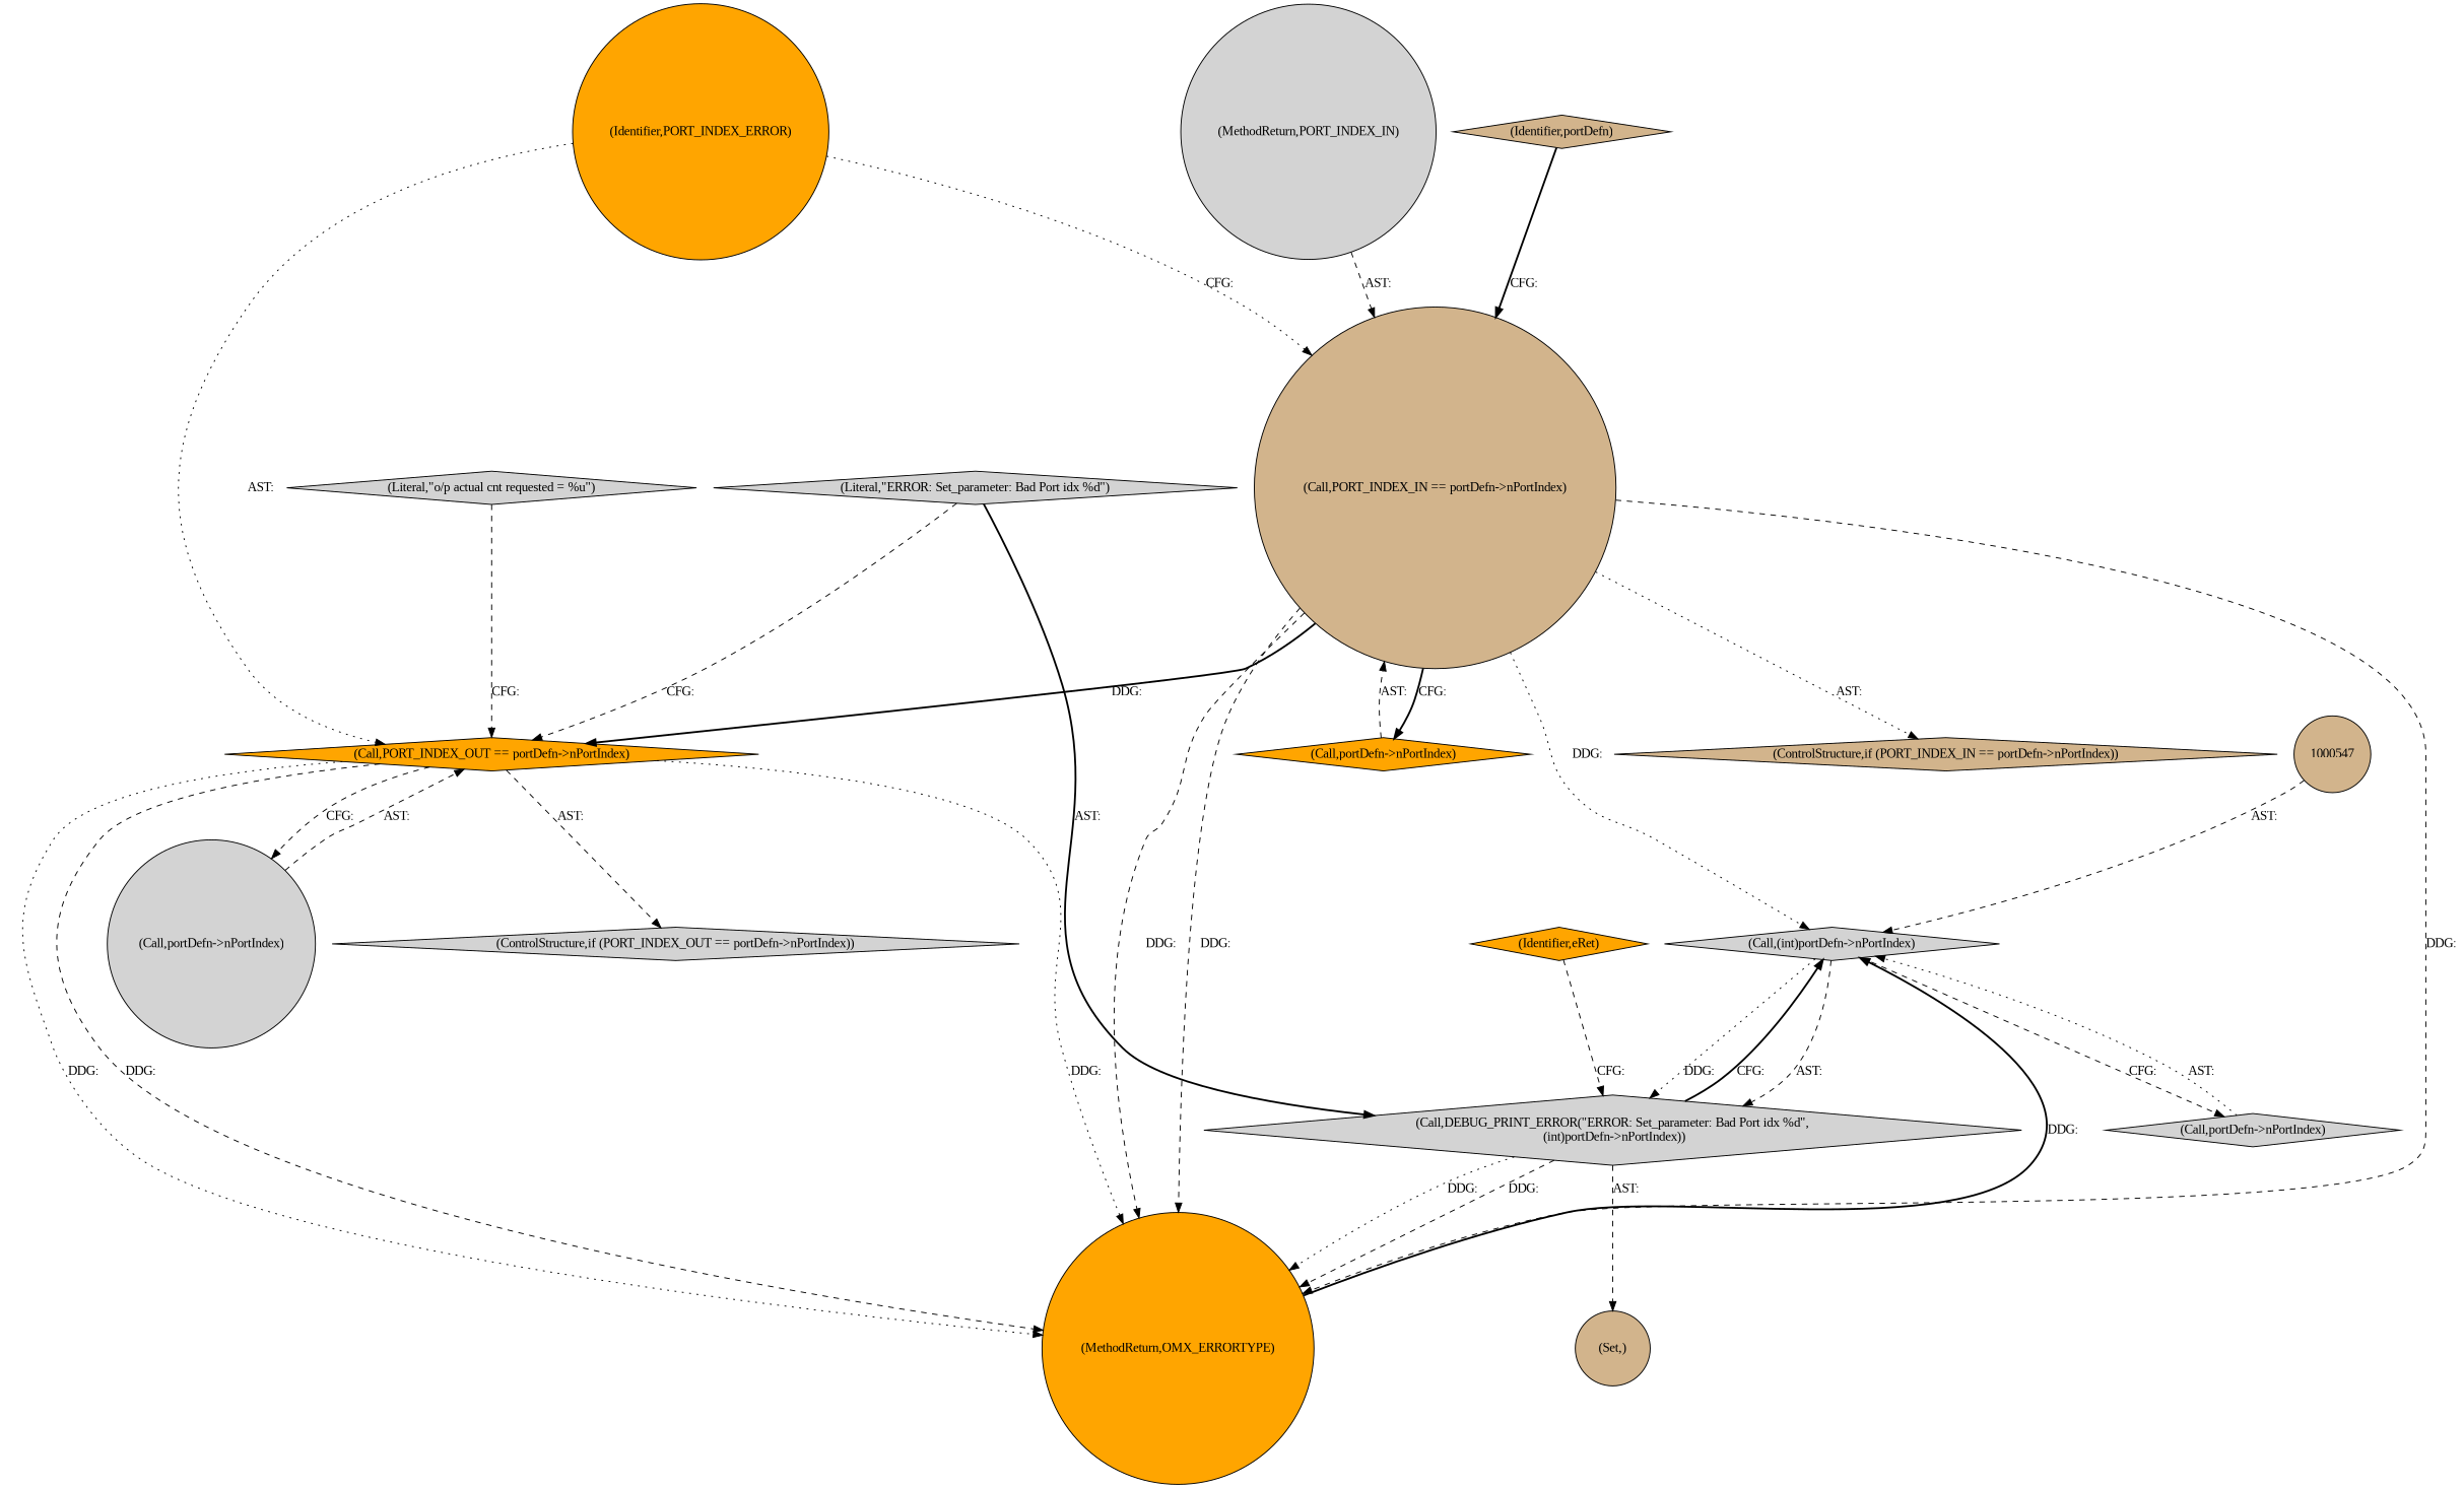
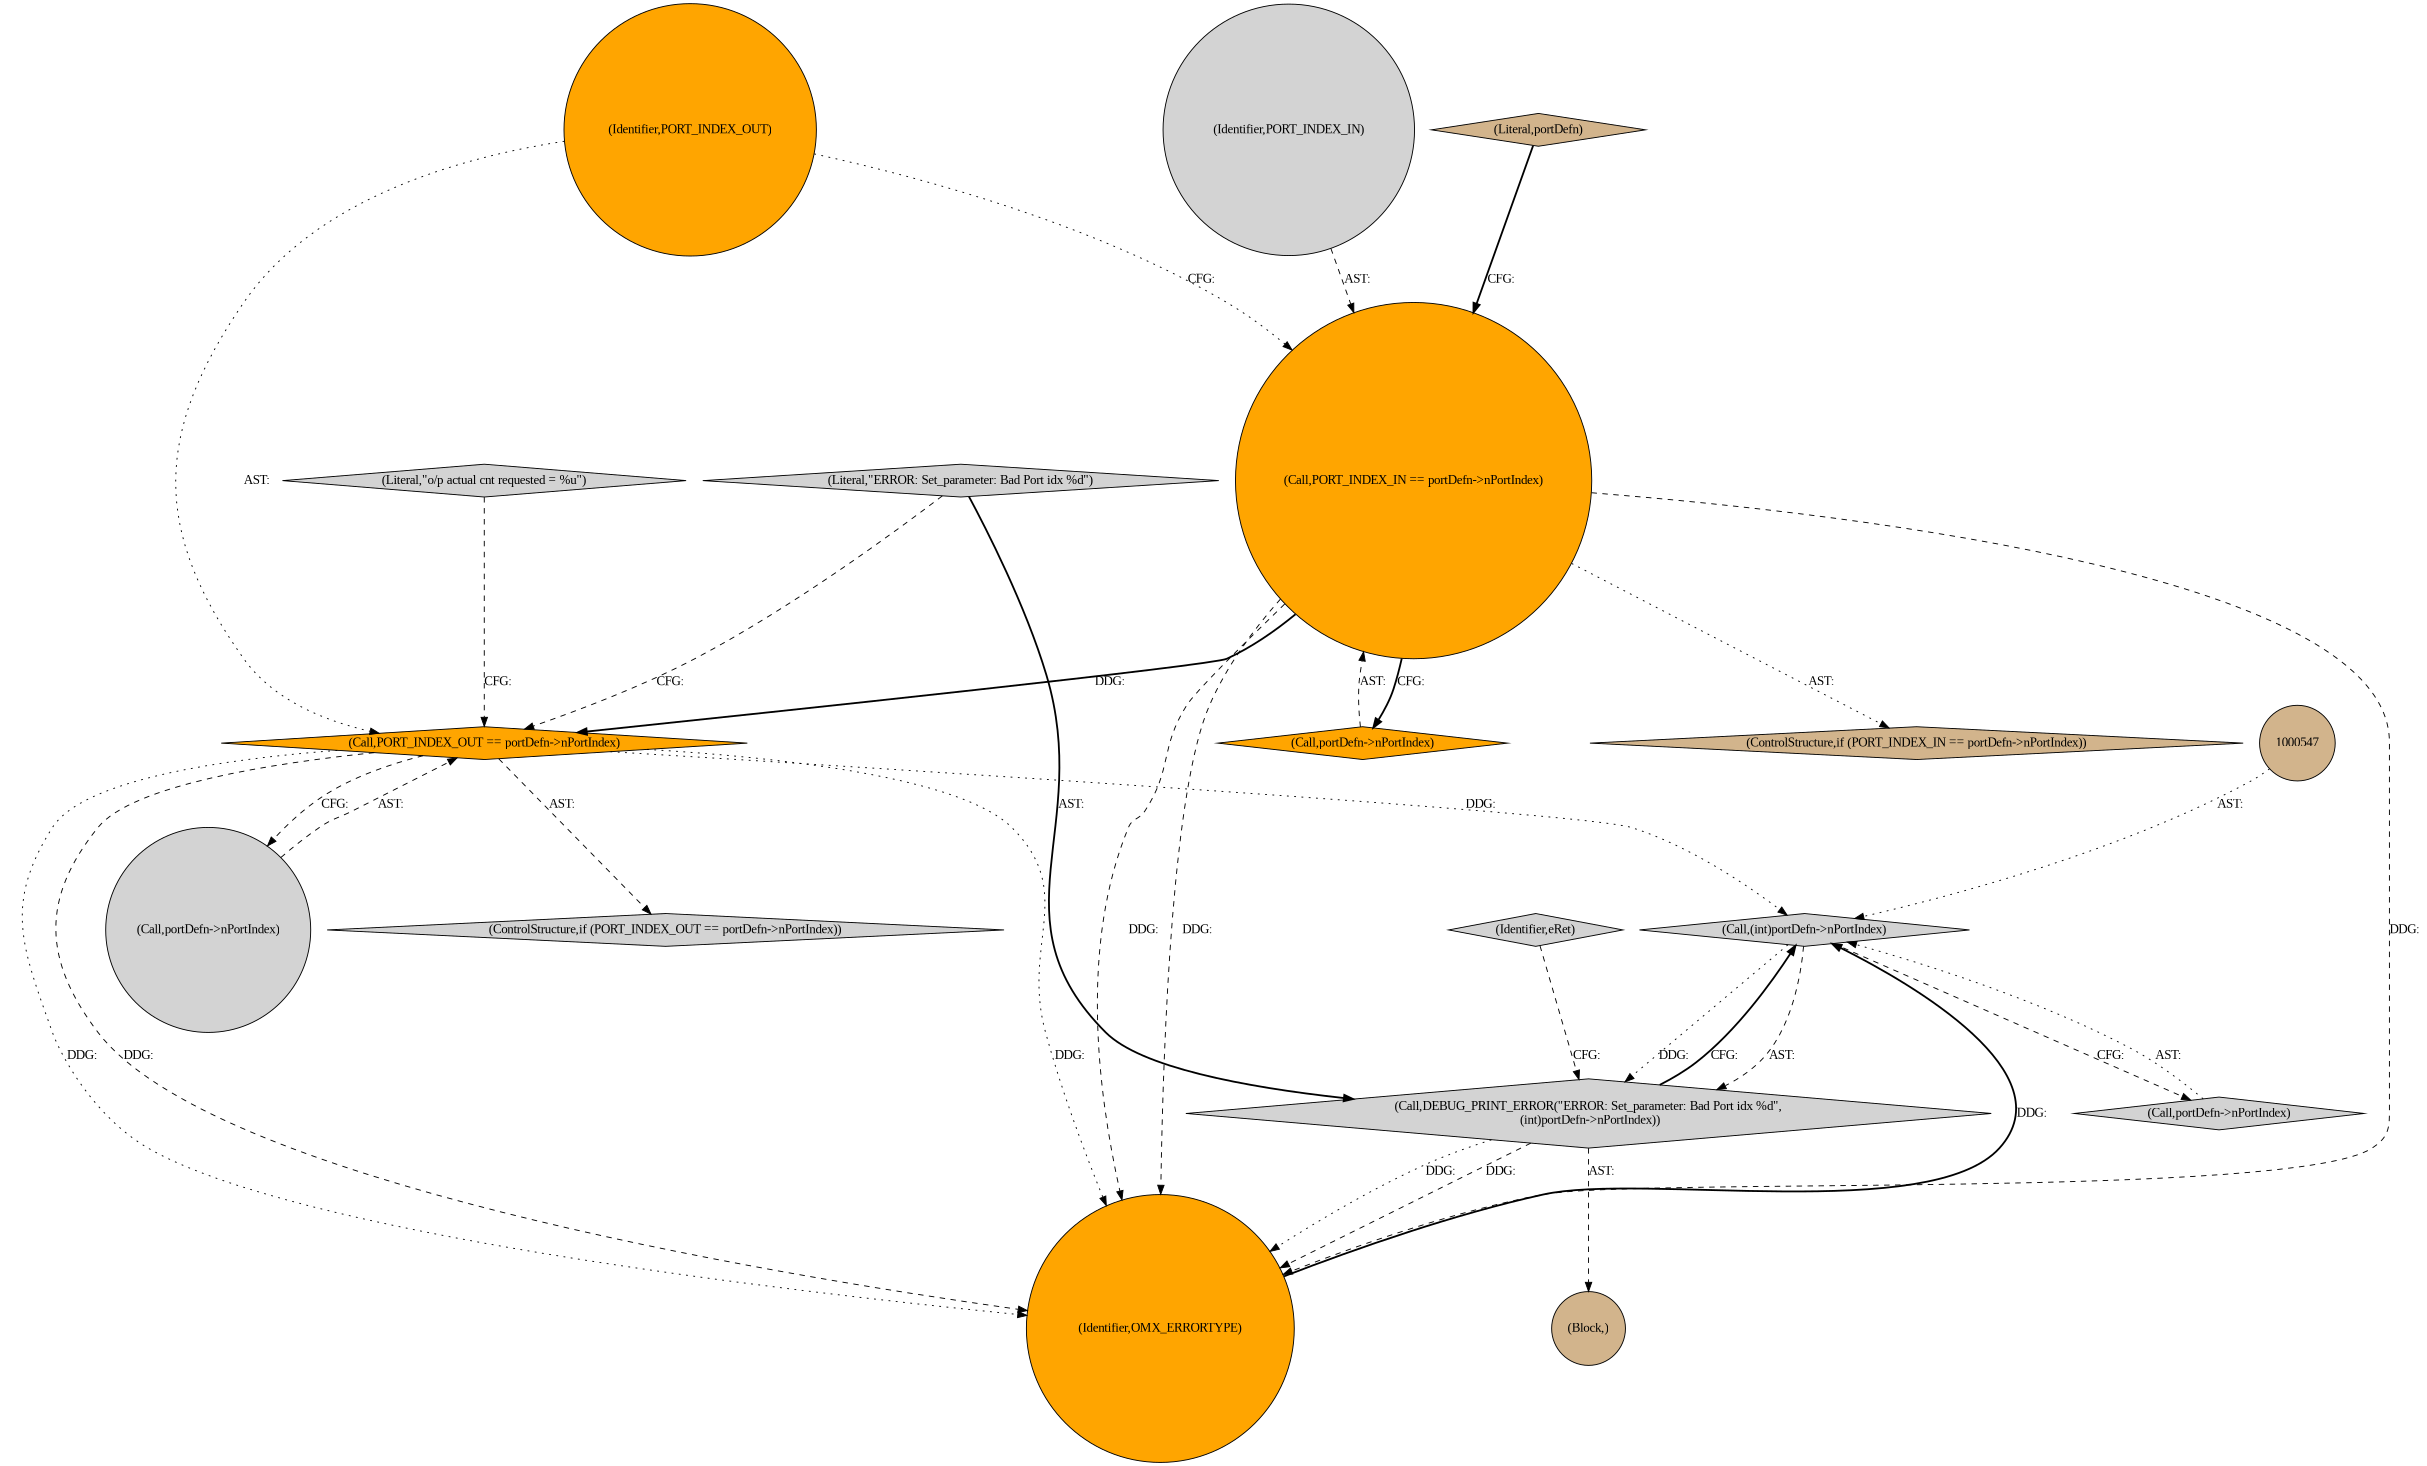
  digraph {
    fontname="Liberation Serif"
    node [fillcolor=lightgrey fontname="Liberation Serif" shape=diamond style=filled]
    edge [fontname="Liberation Serif" style=dashed]
    n1 [label="(Call,(int)portDefn->nPortIndex)"]
    n2 [label="(Call,DEBUG_PRINT_ERROR(\"ERROR: Set_parameter: Bad Port idx %d\",\n (int)portDefn->nPortIndex))"]
    n3 [label="(Call,portDefn->nPortIndex)"]
-   n4 [fillcolor=orange label="(MethodReturn,OMX_ERRORTYPE)" shape=circle]
-   n5 [fillcolor=tan label="(Set,)" shape=circle]
+   n4 [fillcolor=orange label="(Identifier,OMX_ERRORTYPE)" shape=circle]
+   n5 [fillcolor=tan label="(Block,)" shape=circle]
    n6 [fillcolor=orange label="(Call,PORT_INDEX_OUT == portDefn->nPortIndex)"]
    n7 [label="(Call,portDefn->nPortIndex)" shape=circle]
    n8 [label="(ControlStructure,if (PORT_INDEX_OUT == portDefn->nPortIndex))"]
-   n9 [fillcolor=tan label="(Call,PORT_INDEX_IN == portDefn->nPortIndex)" shape=circle]
+   n9 [fillcolor=orange label="(Call,PORT_INDEX_IN == portDefn->nPortIndex)" shape=circle]
    n10 [fillcolor=tan label="(ControlStructure,if (PORT_INDEX_IN == portDefn->nPortIndex))"]
    n11 [fillcolor=orange label="(Call,portDefn->nPortIndex)"]
-   n12 [fillcolor=tan label="(Identifier,portDefn)"]
-   n13 [fillcolor=orange label="(Identifier,eRet)"]
-   n14 [label="(MethodReturn,PORT_INDEX_IN)" shape=circle]
+   n12 [fillcolor=tan label="(Literal,portDefn)"]
+   n13 [label="(Identifier,eRet)"]
+   n14 [label="(Identifier,PORT_INDEX_IN)" shape=circle]
    n15 [label="(Literal,\"ERROR: Set_parameter: Bad Port idx %d\")"]
    n16 [label="(Literal,\"o/p actual cnt requested = %u\")"]
-   n17 [fillcolor=orange label="(Identifier,PORT_INDEX_ERROR)" shape=circle]
+   n17 [fillcolor=orange label="(Identifier,PORT_INDEX_OUT)" shape=circle]
    1000547 [fillcolor=tan shape=circle]
    n1 -> n2 [label="AST: "]
    n1 -> n2 [label="DDG: " style=dotted]
    n1 -> n3 [label="CFG: "]
    n2 -> n1 [label="CFG: " style=bold]
    n2 -> n4 [label="DDG: "]
    n2 -> n4 [label="DDG: " style=dotted]
    n2 -> n5 [label="AST: "]
    n3 -> n1 [label="AST: " style=dotted]
    n4 -> n1 [label="DDG: " style=bold]
-   n9 -> n1 [label="DDG: " style=dotted]
+   n6 -> n1 [label="DDG: " style=dotted]
    n6 -> n4 [label="DDG: "]
    n6 -> n4 [label="DDG: " style=dotted]
    n6 -> n4 [label="DDG: " style=dotted]
    n6 -> n7 [label="CFG: "]
    n6 -> n8 [label="AST: "]
    n7 -> n6 [label="AST: "]
    n9 -> n4 [label="DDG: "]
    n9 -> n4 [label="DDG: "]
    n9 -> n4 [label="DDG: "]
    n9 -> n6 [label="DDG: " style=bold]
    n9 -> n10 [label="AST: " style=dotted]
    n9 -> n11 [label="CFG: " style=bold]
    n11 -> n9 [label="AST: "]
    n12 -> n9 [label="CFG: " style=bold]
    n13 -> n2 [label="CFG: "]
    n14 -> n9 [label="AST: "]
    n15 -> n2 [label="AST: " style=bold]
    n15 -> n6 [label="CFG: "]
    n16 -> n6 [label="CFG: "]
    n17 -> n6 [label="AST: " style=dotted]
    n17 -> n9 [label="CFG: " style=dotted]
-   1000547 -> n1 [label="AST: "]
+   1000547 -> n1 [label="AST: " style=dotted]
  }
